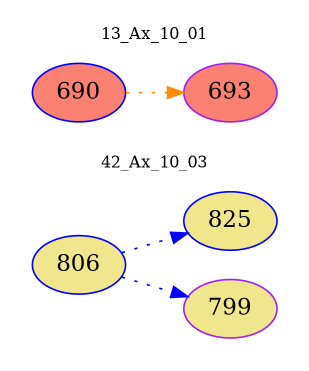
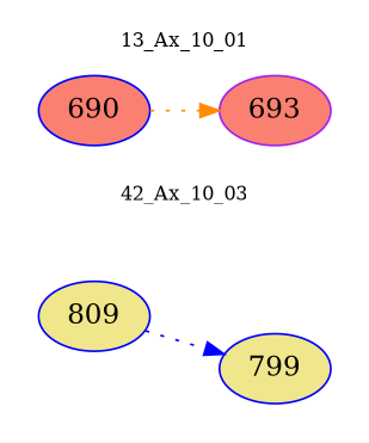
  digraph {
    rankdir=LR
    node [color=blue fillcolor=khaki style=filled]
    edge [color=blue style=dotted]
-   n1 [label=806]
-   n2 [color=purple label=799]
-   n3 [label=825]
+   n1 [label=809]
+   n2 [label=799]
    n4 [fillcolor=salmon label=690]
    n5 [color=purple fillcolor=salmon label=693]
    subgraph cluster_1 {
      color=white
      fontsize=10
      label="42_Ax_10_03"
      n1
      n2
-     n3
    }
    subgraph cluster_2 {
      color=white
      fontsize=10
      label="13_Ax_10_01"
      n4
      n5
    }
    n1 -> n2
-   n1 -> n3
    n4 -> n5 [color=darkorange]
  }
